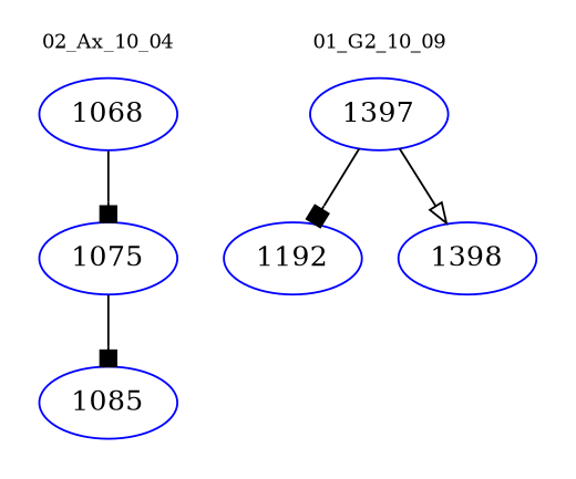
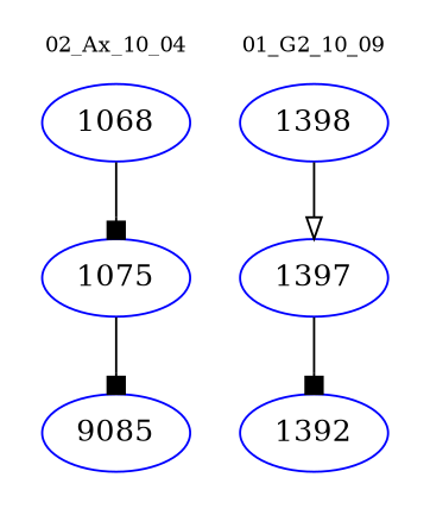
  digraph {
    node [color=blue]
    edge [arrowhead=box color=black]
    n1 [label=1075]
    n2 [label=1068]
-   n3 [label=1085]
+   n3 [label=9085]
    n4 [label=1397]
-   n5 [label=1192]
+   n5 [label=1392]
    n6 [label=1398]
    subgraph cluster_1 {
      color=white
      fontsize=10
      label="02_Ax_10_04"
      n1
      n2
      n3
    }
    subgraph cluster_2 {
      color=white
      fontsize=10
      label="01_G2_10_09"
      n4
      n5
      n6
    }
    n1 -> n3
    n2 -> n1
    n4 -> n5
-   n4 -> n6 [arrowhead=onormal]
+   n6 -> n4 [arrowhead=onormal]
  }
